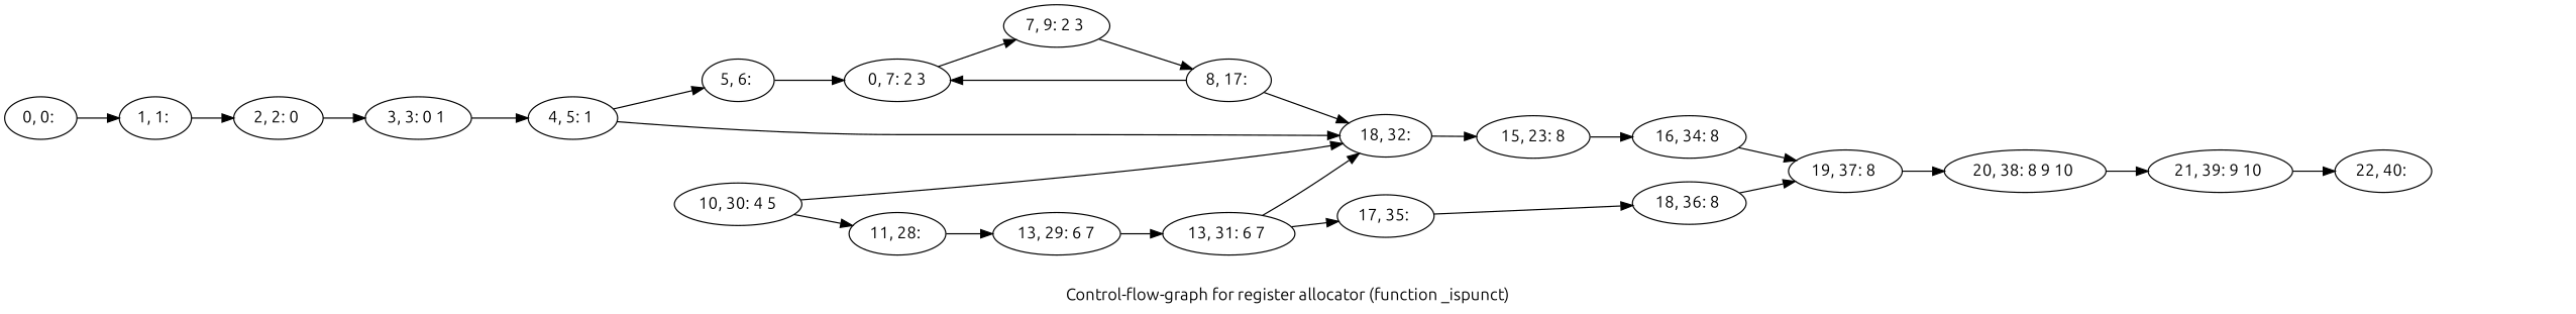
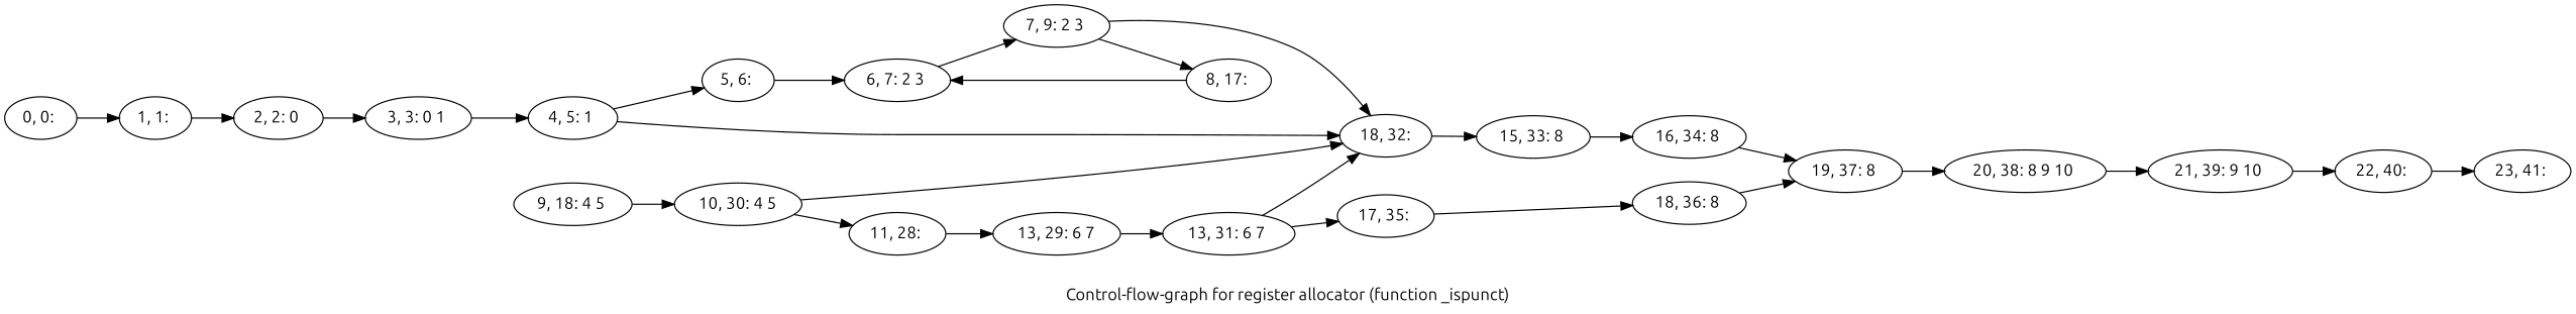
  digraph {
    fontname=Ubuntu
    label="Control-flow-graph for register allocator (function _ispunct)"
    rankdir=LR
    node [fontname=Ubuntu]
    edge [fontname=Ubuntu]
    n1 [label="0, 0: "]
    n2 [label="1, 1: "]
    n3 [label="2, 2: 0 "]
    n4 [label="3, 3: 0 1 "]
    n5 [label="4, 5: 1 "]
    n6 [label="5, 6: "]
    n7 [label="18, 32:"]
-   n8 [label="0, 7: 2 3"]
-   n9 [label="15, 23: 8"]
+   n8 [label="6, 7: 2 3 "]
+   n9 [label="15, 33: 8 "]
    n10 [label="7, 9: 2 3 "]
    n11 [label="8, 17: "]
+   n12 [label="9, 18: 4 5 "]
    n13 [label="10, 30: 4 5"]
    n14 [label="11, 28: "]
    n15 [label="13, 29: 6 7"]
    n16 [label="13, 31: 6 7 "]
    n17 [label="17, 35: "]
    n18 [label="18, 36: 8 "]
    n19 [label="16, 34: 8 "]
    n20 [label="19, 37: 8 "]
    n21 [label="20, 38: 8 9 10 "]
    n22 [label="21, 39: 9 10 "]
    n23 [label="22, 40: "]
+   n24 [label="23, 41: "]
    n1 -> n2
    n2 -> n3
    n3 -> n4
    n4 -> n5
    n5 -> n6
    n5 -> n7
    n6 -> n8
    n7 -> n9
    n8 -> n10
    n9 -> n19
-   n11 -> n7
+   n10 -> n7
    n10 -> n11
    n11 -> n8
+   n12 -> n13
    n13 -> n7
    n13 -> n14
    n14 -> n15
    n15 -> n16
    n16 -> n7
    n16 -> n17
    n17 -> n18
    n18 -> n20
    n19 -> n20
    n20 -> n21
    n21 -> n22
    n22 -> n23
+   n23 -> n24
  }
